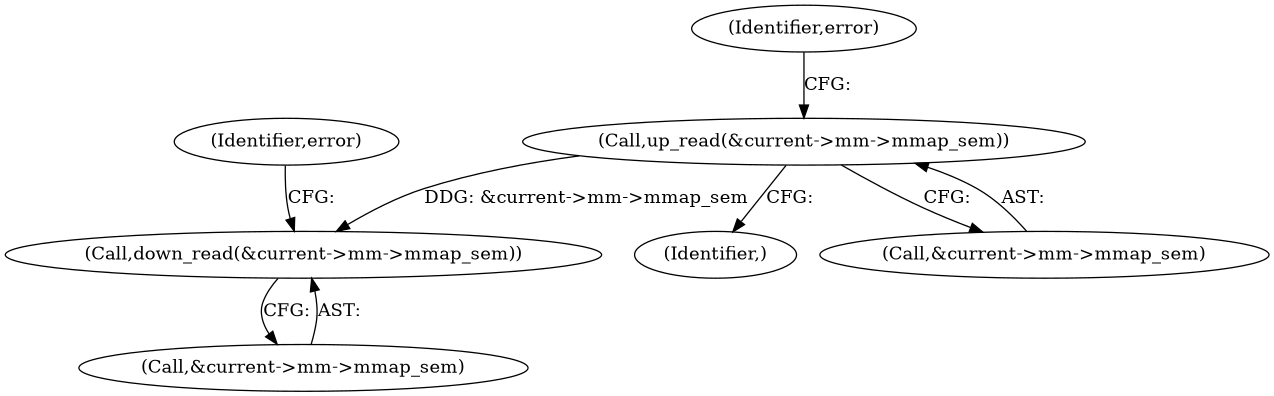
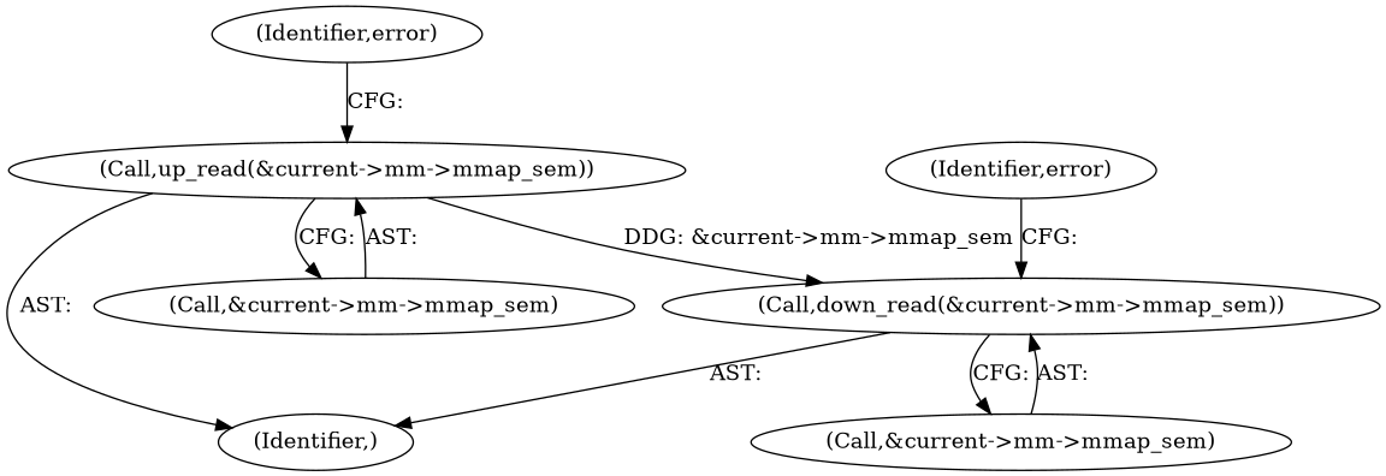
  digraph {
    n1 [label="(Call,up_read(&current->mm->mmap_sem))"]
    n2 [label="(Call,down_read(&current->mm->mmap_sem))"]
    n3 [label="(Identifier,)"]
    n4 [label="(Call,&current->mm->mmap_sem)"]
    n5 [label="(Call,&current->mm->mmap_sem)"]
    n6 [label="(Identifier,error)"]
    n7 [label="(Identifier,error)"]
    n1 -> n2 [label="DDG: &current->mm->mmap_sem"]
-   n1 -> n3 [label="CFG: "]
+   n1 -> n3 [label="AST: "]
    n1 -> n4 [label="CFG: "]
+   n2 -> n3 [label="AST: "]
    n2 -> n5 [label="CFG: "]
    n4 -> n1 [label="AST: "]
    n5 -> n2 [label="AST: "]
    n6 -> n1 [label="CFG: "]
    n7 -> n2 [label="CFG: "]
  }
